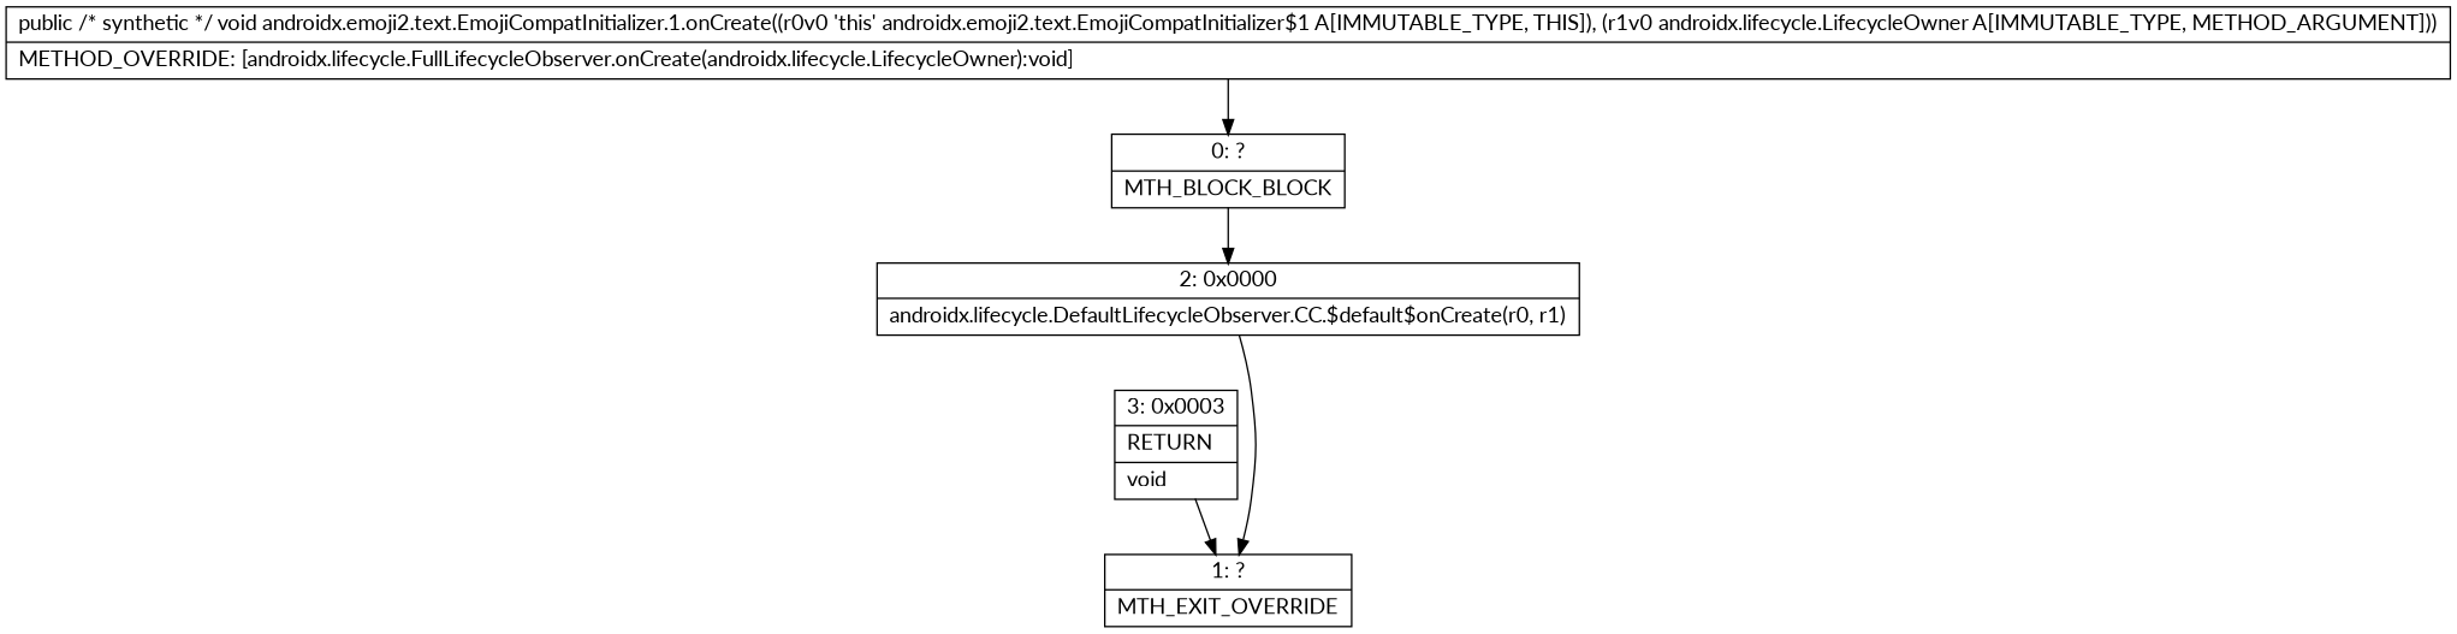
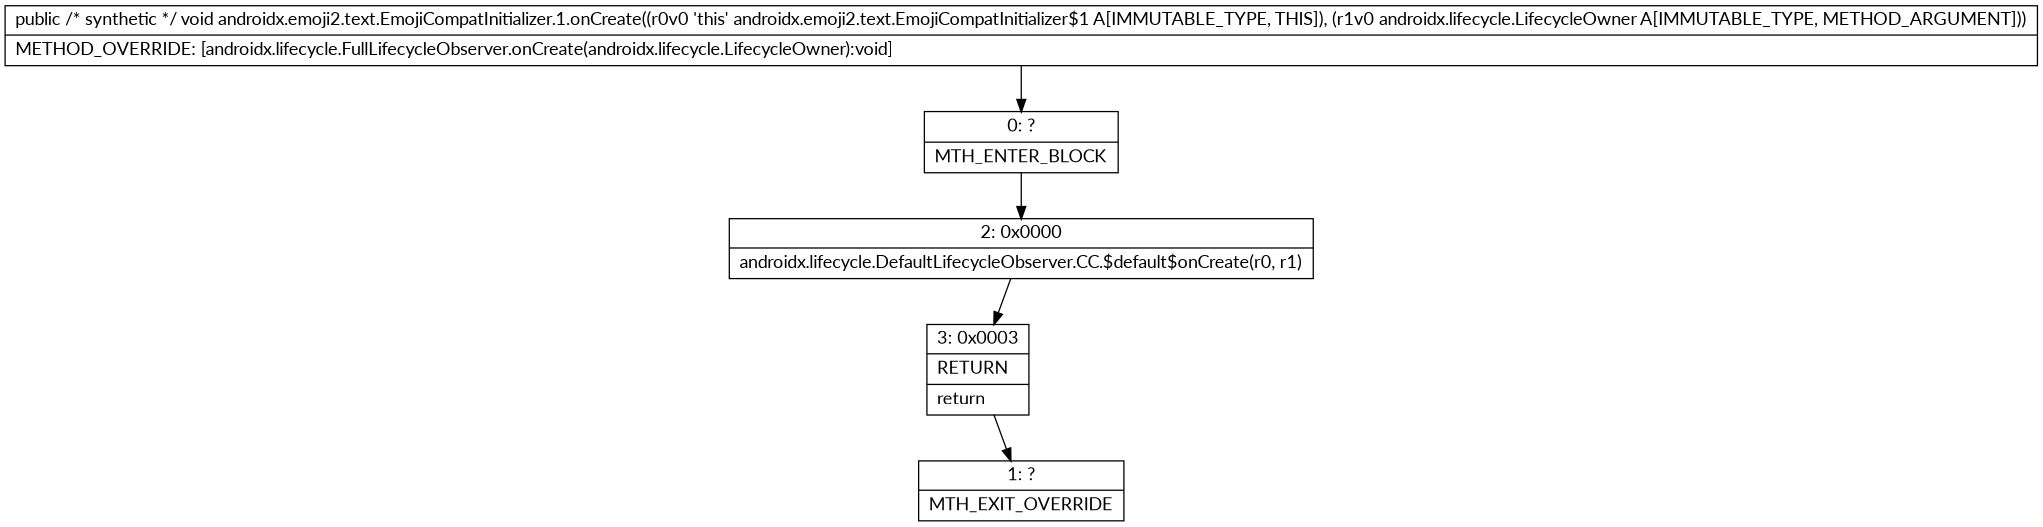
  digraph {
    fontname=Lato
    node [fontname=Lato shape=record]
    edge [fontname=Lato]
-   n1 [label="{0\:\ ?|MTH_BLOCK_BLOCK\l}"]
+   n1 [label="{0\:\ ?|MTH_ENTER_BLOCK\l}"]
    n2 [label="{2\:\ 0x0000|androidx.lifecycle.DefaultLifecycleObserver.CC.$default$onCreate(r0, r1)\l}"]
-   n3 [label="{3\:\ 0x0003|RETURN\l|void\l}"]
+   n3 [label="{3\:\ 0x0003|RETURN\l|return\l}"]
    n4 [label="{1\:\ ?|MTH_EXIT_OVERRIDE\l}"]
    n5 [label="{public \/* synthetic *\/ void androidx.emoji2.text.EmojiCompatInitializer.1.onCreate((r0v0 'this' androidx.emoji2.text.EmojiCompatInitializer$1 A[IMMUTABLE_TYPE, THIS]), (r1v0 androidx.lifecycle.LifecycleOwner A[IMMUTABLE_TYPE, METHOD_ARGUMENT]))  | METHOD_OVERRIDE: [androidx.lifecycle.FullLifecycleObserver.onCreate(androidx.lifecycle.LifecycleOwner):void]\l}"]
    n1 -> n2
-   n2 -> n4
+   n2 -> n3
    n3 -> n4
    n5 -> n1
  }
